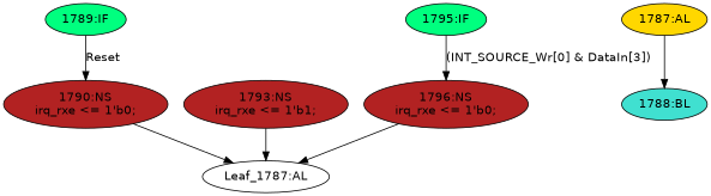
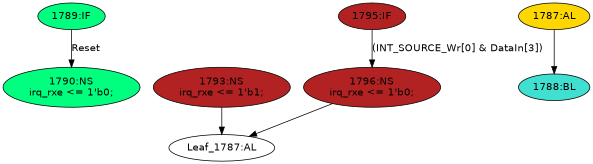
  strict digraph {
    fontname="DejaVu Sans"
    node [fillcolor=firebrick fontname="DejaVu Sans" statements="[]" style=filled typ=NonblockingSubstitution]
    edge [cond="[]" fontname="DejaVu Sans" lineno=None]
    n1 [ast="<pyverilog.vparser.ast.IfStatement object at 0x7fbdee042b90>" fillcolor=springgreen label="1789:IF" typ=IfStatement]
-   n2 [ast="<pyverilog.vparser.ast.NonblockingSubstitution object at 0x7fbdee042bd0>" label="1790:NS\nirq_rxe <= 1'b0;" statements="[<pyverilog.vparser.ast.NonblockingSubstitution object at 0x7fbdee042bd0>]"]
+   n2 [ast="<pyverilog.vparser.ast.NonblockingSubstitution object at 0x7fbdee042bd0>" fillcolor=springgreen label="1790:NS\nirq_rxe <= 1'b0;" statements="[<pyverilog.vparser.ast.NonblockingSubstitution object at 0x7fbdee042bd0>]"]
    n3 [def_var="['irq_rxe']" label="Leaf_1787:AL" fillcolor="" statements="" style="" typ=""]
    n4 [ast="<pyverilog.vparser.ast.NonblockingSubstitution object at 0x7fbdee0429d0>" label="1793:NS\nirq_rxe <= 1'b1;" statements="[<pyverilog.vparser.ast.NonblockingSubstitution object at 0x7fbdee0429d0>]"]
-   n5 [ast="<pyverilog.vparser.ast.IfStatement object at 0x7fbdee042650>" fillcolor=springgreen label="1795:IF" typ=IfStatement]
+   n5 [ast="<pyverilog.vparser.ast.IfStatement object at 0x7fbdee042650>" label="1795:IF" typ=IfStatement]
    n6 [ast="<pyverilog.vparser.ast.NonblockingSubstitution object at 0x7fbdee042690>" label="1796:NS\nirq_rxe <= 1'b0;" statements="[<pyverilog.vparser.ast.NonblockingSubstitution object at 0x7fbdee042690>]"]
    n7 [ast="<pyverilog.vparser.ast.Block object at 0x7fbdee042b50>" fillcolor=turquoise label="1788:BL" typ=Block]
    n8 [ast="<pyverilog.vparser.ast.Always object at 0x7fbdee0fd9d0>" clk_sens=True fillcolor=gold label="1787:AL" sens="['Clk', 'Reset']" typ=Always use_var="['Reset', 'INT_SOURCE_Wr', 'DataIn', 'RxE_IRQ']"]
    n1 -> n2 [cond="['Reset']" label=Reset lineno=1789]
-   n2 -> n3
    n4 -> n3
    n5 -> n6 [cond="['INT_SOURCE_Wr', 'DataIn']" label="(INT_SOURCE_Wr[0] & DataIn[3])" lineno=1795]
    n6 -> n3
    n8 -> n7
  }
